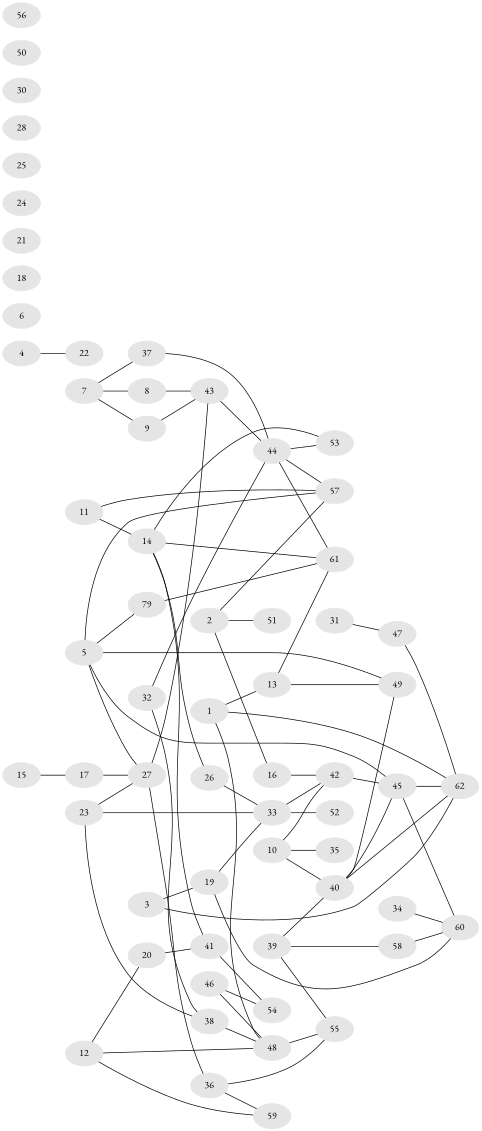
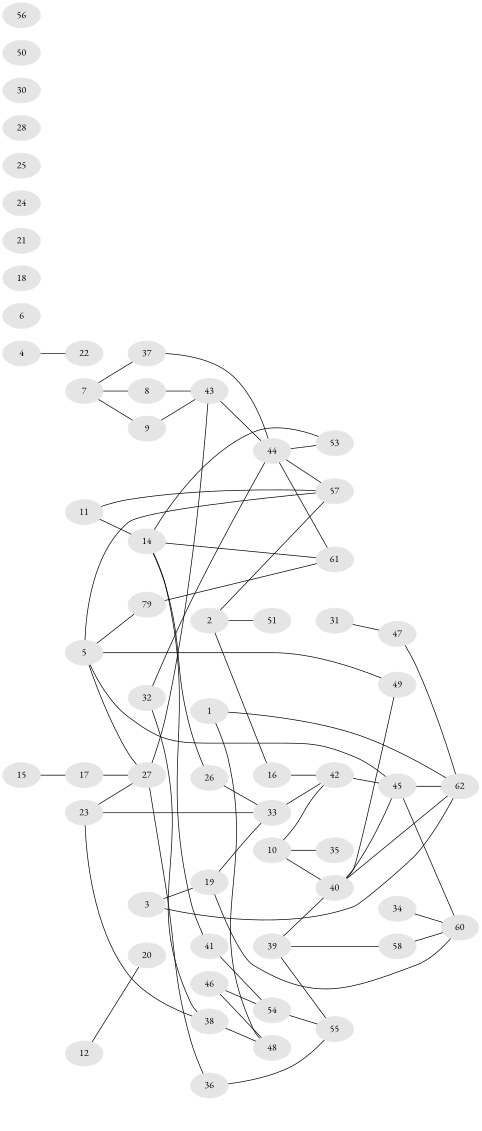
  graph {
    fontname="EB Garamond"
    rankdir=LR
    node [color=gray90 fontname="EB Garamond" style=filled]
    edge [fontname="EB Garamond"]
    1
-   13
    48
    62
    49
    61
    55
    2
    16
    51
    57
    42
    3
    19
    33
    60
    4
    22
    5
    27
    n21 [label=79]
    45
    43
    36
    6
    7
    8
    9
    37
    44
    10
    35
    40
    11
    14
    26
    41
    53
    12
    20
-   59
    54
    15
    17
    18
-   52
    21
    23
    38
    24
    25
    28
    30
    31
    47
    32
    34
    39
    58
    46
    50
    56
-   1 -- 13
    1 -- 48
    1 -- 62
-   13 -- 49
-   13 -- 61
-   48 -- 55
+   54 -- 55
    2 -- 16
    2 -- 51
    2 -- 57
    16 -- 42
    42 -- 45
    3 -- 62
    3 -- 19
    19 -- 33
    19 -- 60
    33 -- 42
-   33 -- 52
    4 -- 22
    5 -- 49
    5 -- 57
    5 -- 27
    5 -- n21
    5 -- 45
    27 -- 43
    27 -- 36
    n21 -- 61
    45 -- 62
    45 -- 60
    43 -- 44
    36 -- 55
-   36 -- 59
    7 -- 8
    7 -- 9
    7 -- 37
    8 -- 43
    9 -- 43
    37 -- 44
    44 -- 61
    44 -- 57
    44 -- 53
    10 -- 42
    10 -- 35
    10 -- 40
    40 -- 62
    40 -- 49
    40 -- 45
    11 -- 57
    11 -- 14
    14 -- 61
    14 -- 26
    14 -- 41
    14 -- 53
    26 -- 33
    41 -- 54
-   12 -- 48
    12 -- 20
-   12 -- 59
-   20 -- 41
    15 -- 17
    17 -- 27
    23 -- 33
    23 -- 27
    23 -- 38
    38 -- 48
    31 -- 47
    47 -- 62
    32 -- 44
    32 -- 38
    34 -- 60
    39 -- 55
    39 -- 40
    39 -- 58
    58 -- 60
    46 -- 48
    46 -- 54
  }
